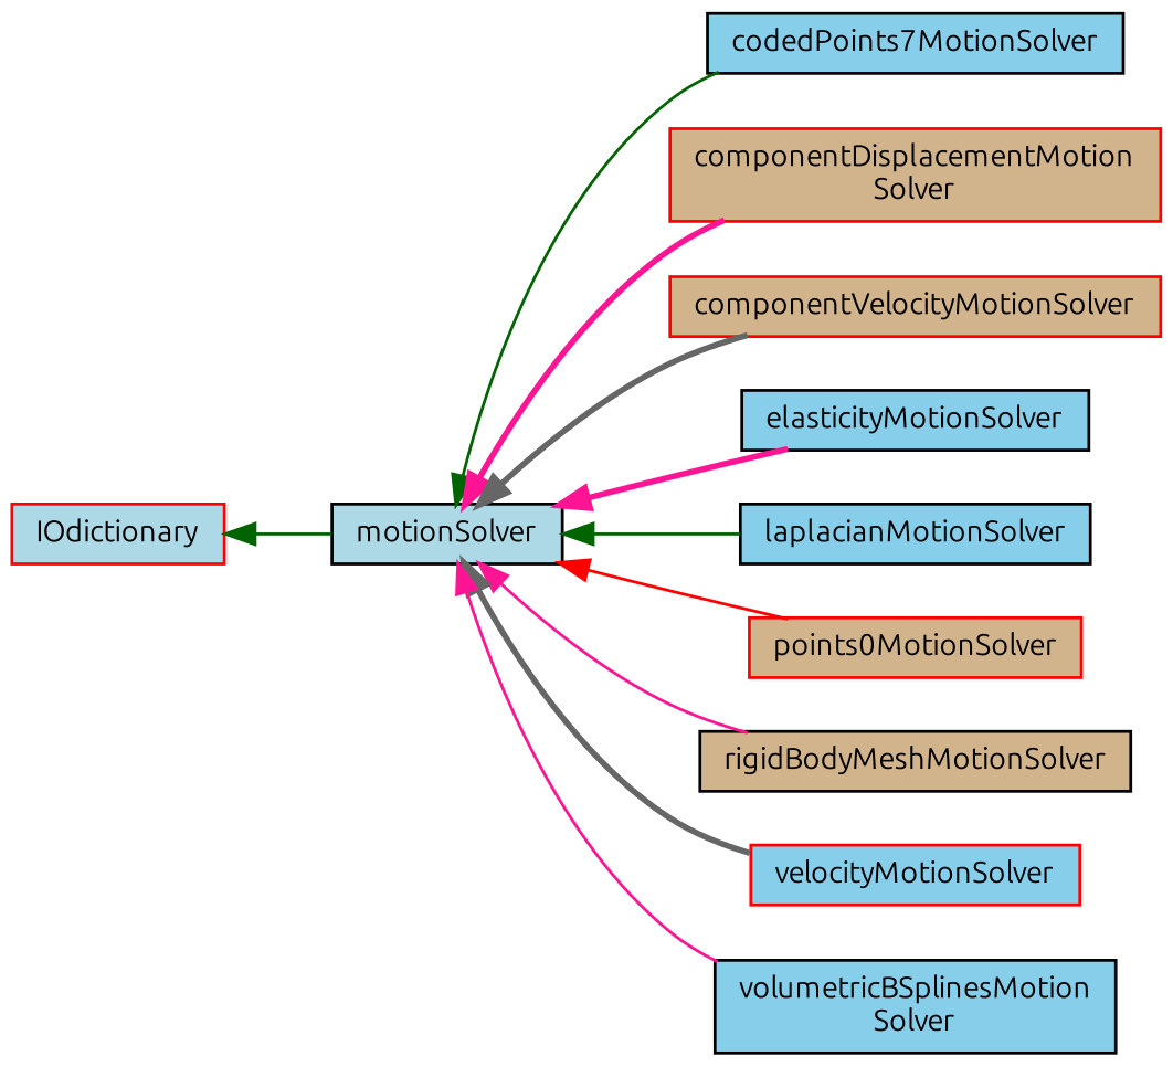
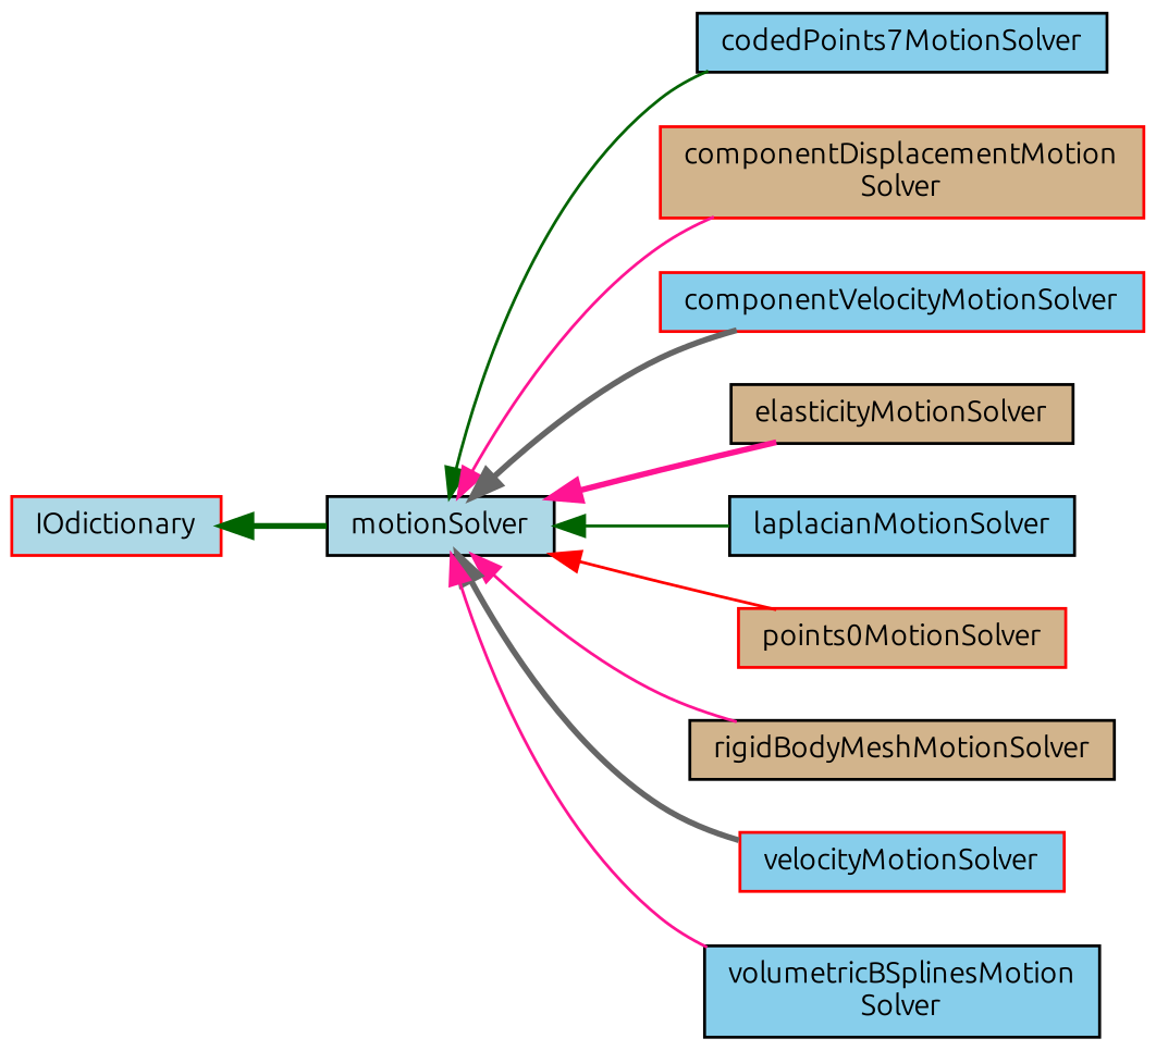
  digraph {
    fontname=Ubuntu
    rankdir=LR
    node [color=black fillcolor=skyblue fontname=Ubuntu fontsize=10 shape=record style=filled]
    edge [color=deeppink dir=back fontname=Ubuntu fontsize=10 labelfontname=Helvetica labelfontsize=10 style=solid]
    n1 [fillcolor=lightblue fontcolor=black height=0.2 label=motionSolver width=0.4]
    n2 [height=0.2 label=codedPoints7MotionSolver width=0.4]
    n3 [color=red fillcolor=tan height=0.2 label="componentDisplacementMotion\lSolver" width=0.4]
-   n4 [color=red fillcolor=tan height=0.2 label=componentVelocityMotionSolver width=0.4]
-   n5 [height=0.2 label=elasticityMotionSolver width=0.4]
+   n4 [color=red height=0.2 label=componentVelocityMotionSolver width=0.4]
+   n5 [fillcolor=tan height=0.2 label=elasticityMotionSolver width=0.4]
    n6 [height=0.2 label=laplacianMotionSolver width=0.4]
    n7 [color=red fillcolor=tan height=0.2 label=points0MotionSolver width=0.4]
    n8 [fillcolor=tan height=0.2 label=rigidBodyMeshMotionSolver width=0.4]
    n9 [color=red height=0.2 label=velocityMotionSolver width=0.4]
    n10 [height=0.2 label="volumetricBSplinesMotion\lSolver" width=0.4]
    n11 [color=red fillcolor=lightblue height=0.2 label=IOdictionary width=0.4]
    n1 -> n2 [color=darkgreen]
-   n1 -> n3 [style=bold]
+   n1 -> n3
    n1 -> n4 [color=gray40 style=bold]
    n1 -> n5 [style=bold]
    n1 -> n6 [color=darkgreen]
    n1 -> n7 [color=red]
    n1 -> n8
    n1 -> n9 [color=gray40 style=bold]
    n1 -> n10
-   n11 -> n1 [color=darkgreen]
+   n11 -> n1 [color=darkgreen style=bold]
  }
